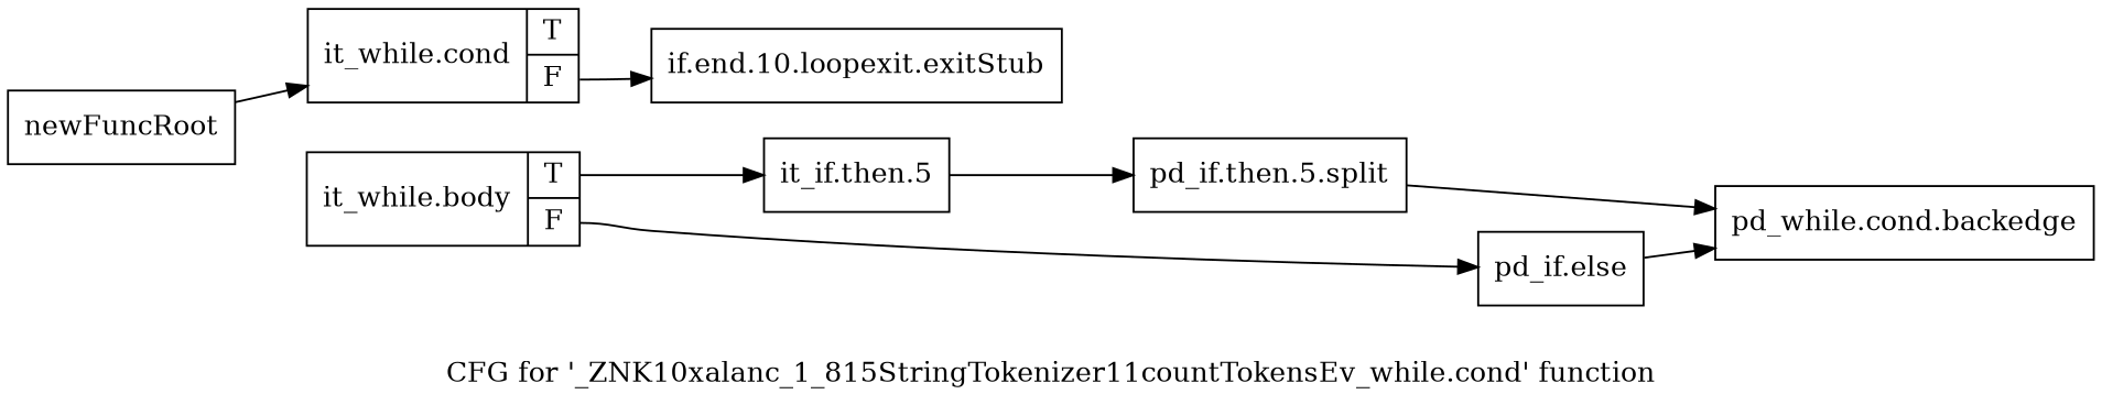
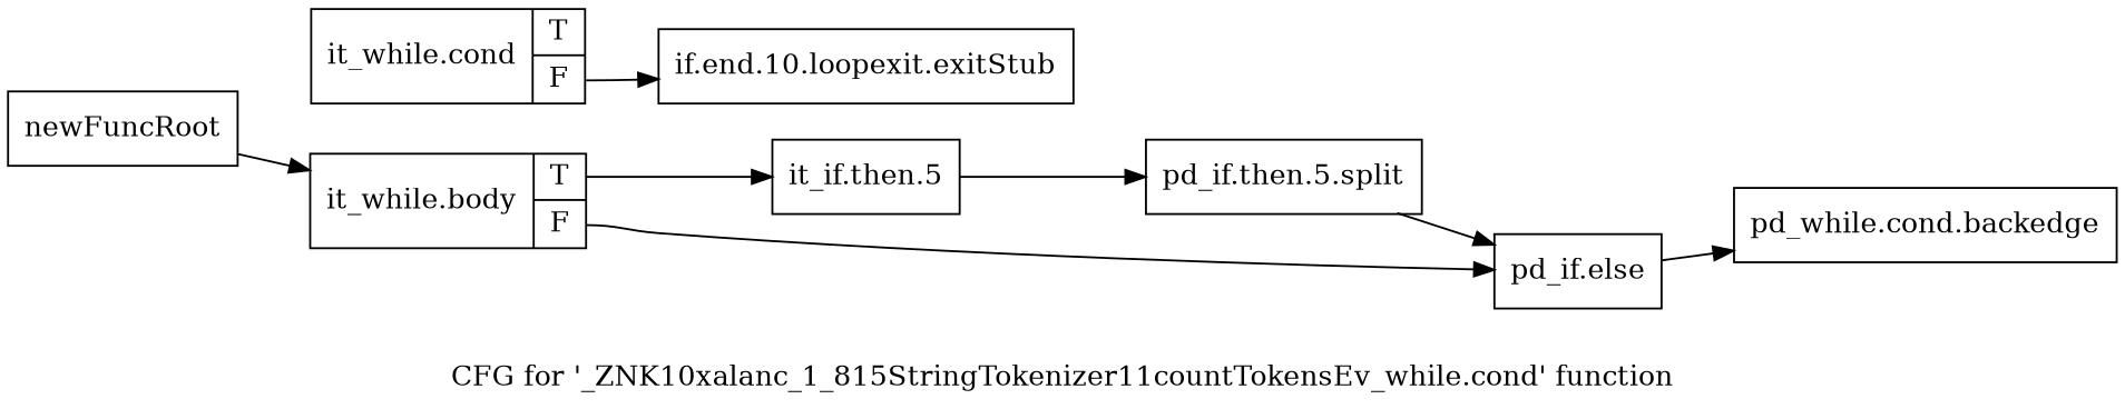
  digraph {
    label="CFG for '_ZNK10xalanc_1_815StringTokenizer11countTokensEv_while.cond' function"
    rankdir=LR
    node [shape=record]
    n1 [label="{newFuncRoot}"]
    n2 [label="{it_while.cond|{<s0>T|<s1>F}}"]
    n3 [label="{if.end.10.loopexit.exitStub}"]
    n4 [label="{it_while.body|{<s0>T|<s1>F}}"]
    n5 [label="{it_if.then.5}"]
    n6 [label="{pd_if.else}"]
    n7 [label="{pd_if.then.5.split}"]
    n8 [label="{pd_while.cond.backedge}"]
-   n1 -> n2
+   n1 -> n4
    n2 -> n3 [tailport=s1]
    n4 -> n5 [tailport=s0]
    n4 -> n6 [tailport=s1]
    n5 -> n7
    n6 -> n8
-   n7 -> n8
+   n7 -> n6
  }
